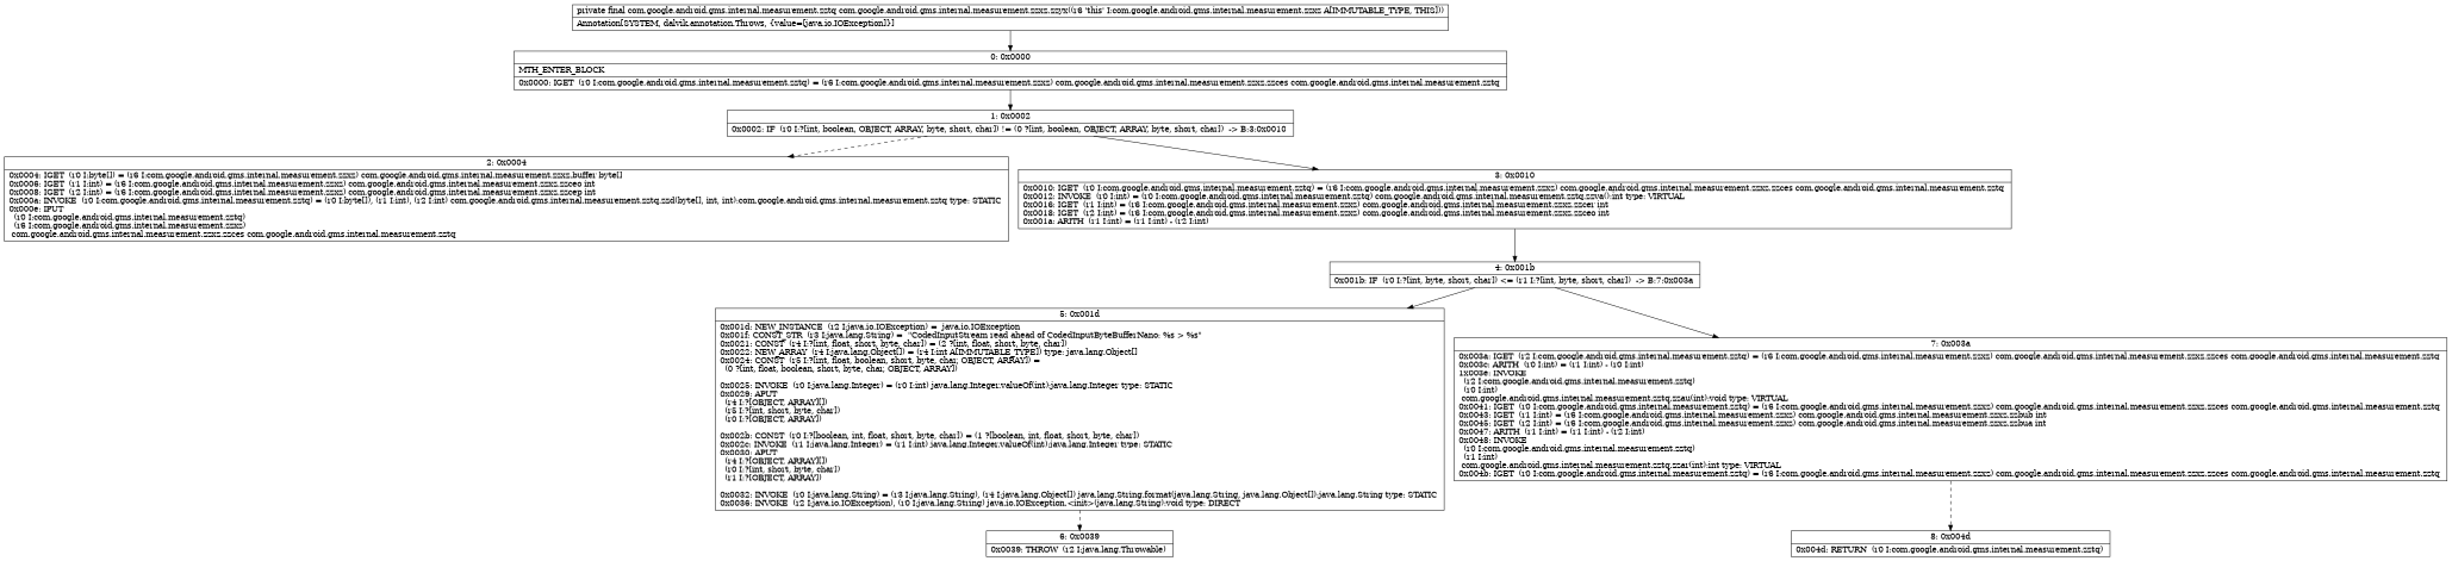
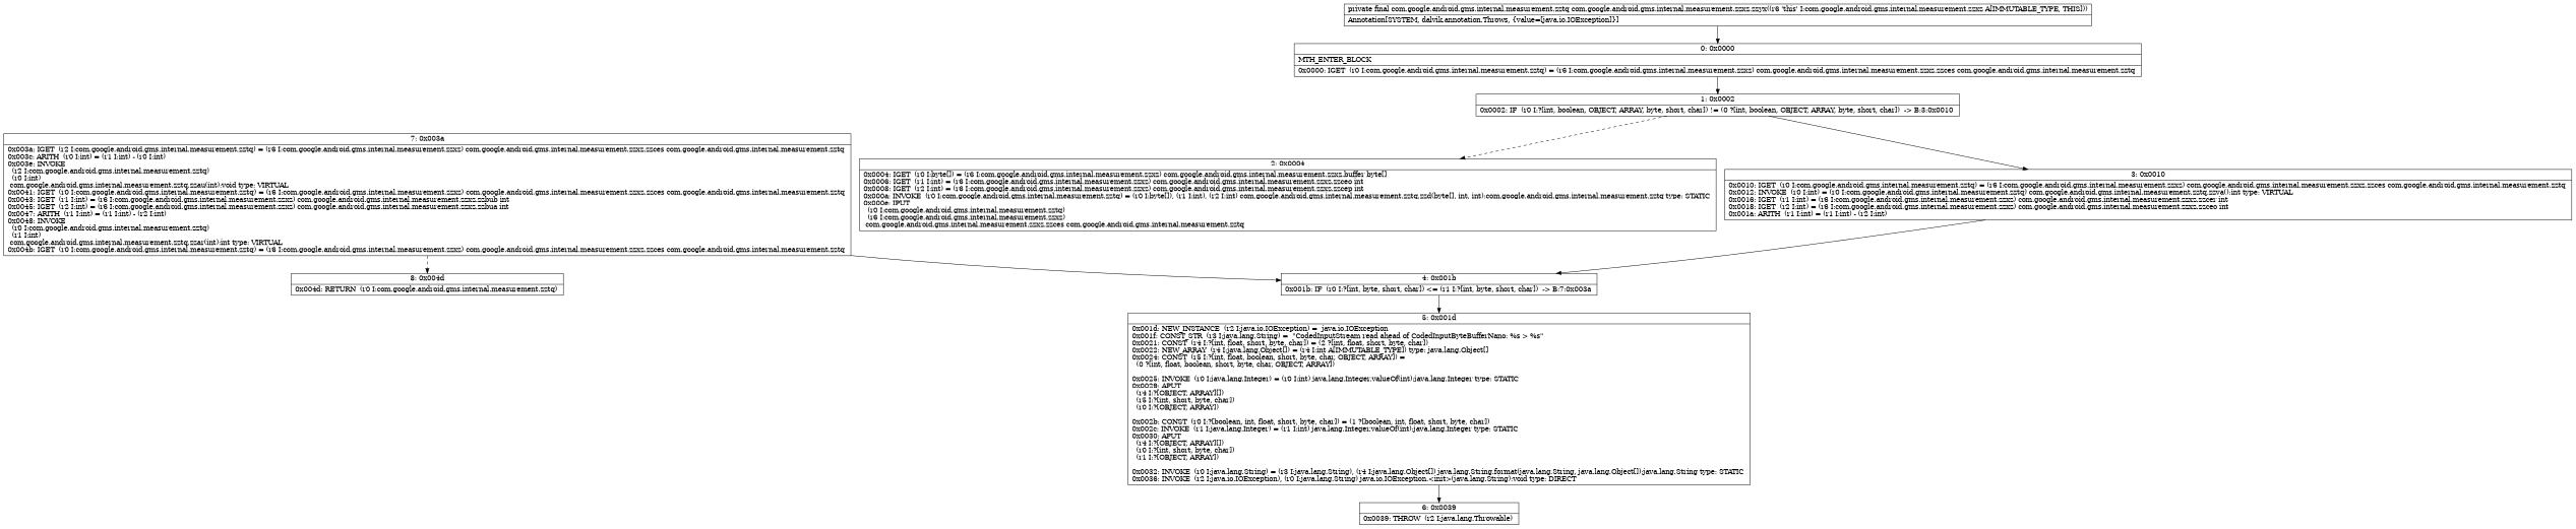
  digraph {
    node [shape=record]
    n1 [label="{0\:\ 0x0000|MTH_ENTER_BLOCK\l|0x0000: IGET  (r0 I:com.google.android.gms.internal.measurement.zztq) = (r6 I:com.google.android.gms.internal.measurement.zzxz) com.google.android.gms.internal.measurement.zzxz.zzces com.google.android.gms.internal.measurement.zztq \l}"]
    n2 [label="{1\:\ 0x0002|0x0002: IF  (r0 I:?[int, boolean, OBJECT, ARRAY, byte, short, char]) != (0 ?[int, boolean, OBJECT, ARRAY, byte, short, char])  \-\> B:3:0x0010 \l}"]
    n3 [label="{2\:\ 0x0004|0x0004: IGET  (r0 I:byte[]) = (r6 I:com.google.android.gms.internal.measurement.zzxz) com.google.android.gms.internal.measurement.zzxz.buffer byte[] \l0x0006: IGET  (r1 I:int) = (r6 I:com.google.android.gms.internal.measurement.zzxz) com.google.android.gms.internal.measurement.zzxz.zzceo int \l0x0008: IGET  (r2 I:int) = (r6 I:com.google.android.gms.internal.measurement.zzxz) com.google.android.gms.internal.measurement.zzxz.zzcep int \l0x000a: INVOKE  (r0 I:com.google.android.gms.internal.measurement.zztq) = (r0 I:byte[]), (r1 I:int), (r2 I:int) com.google.android.gms.internal.measurement.zztq.zzd(byte[], int, int):com.google.android.gms.internal.measurement.zztq type: STATIC \l0x000e: IPUT  \l  (r0 I:com.google.android.gms.internal.measurement.zztq)\l  (r6 I:com.google.android.gms.internal.measurement.zzxz)\l com.google.android.gms.internal.measurement.zzxz.zzces com.google.android.gms.internal.measurement.zztq \l}"]
    n4 [label="{3\:\ 0x0010|0x0010: IGET  (r0 I:com.google.android.gms.internal.measurement.zztq) = (r6 I:com.google.android.gms.internal.measurement.zzxz) com.google.android.gms.internal.measurement.zzxz.zzces com.google.android.gms.internal.measurement.zztq \l0x0012: INVOKE  (r0 I:int) = (r0 I:com.google.android.gms.internal.measurement.zztq) com.google.android.gms.internal.measurement.zztq.zzva():int type: VIRTUAL \l0x0016: IGET  (r1 I:int) = (r6 I:com.google.android.gms.internal.measurement.zzxz) com.google.android.gms.internal.measurement.zzxz.zzcer int \l0x0018: IGET  (r2 I:int) = (r6 I:com.google.android.gms.internal.measurement.zzxz) com.google.android.gms.internal.measurement.zzxz.zzceo int \l0x001a: ARITH  (r1 I:int) = (r1 I:int) \- (r2 I:int) \l}"]
    n5 [label="{4\:\ 0x001b|0x001b: IF  (r0 I:?[int, byte, short, char]) \<= (r1 I:?[int, byte, short, char])  \-\> B:7:0x003a \l}"]
    n6 [label="{5\:\ 0x001d|0x001d: NEW_INSTANCE  (r2 I:java.io.IOException) =  java.io.IOException \l0x001f: CONST_STR  (r3 I:java.lang.String) =  \"CodedInputStream read ahead of CodedInputByteBufferNano: %s \> %s\" \l0x0021: CONST  (r4 I:?[int, float, short, byte, char]) = (2 ?[int, float, short, byte, char]) \l0x0022: NEW_ARRAY  (r4 I:java.lang.Object[]) = (r4 I:int A[IMMUTABLE_TYPE]) type: java.lang.Object[] \l0x0024: CONST  (r5 I:?[int, float, boolean, short, byte, char, OBJECT, ARRAY]) = \l  (0 ?[int, float, boolean, short, byte, char, OBJECT, ARRAY])\l \l0x0025: INVOKE  (r0 I:java.lang.Integer) = (r0 I:int) java.lang.Integer.valueOf(int):java.lang.Integer type: STATIC \l0x0029: APUT  \l  (r4 I:?[OBJECT, ARRAY][])\l  (r5 I:?[int, short, byte, char])\l  (r0 I:?[OBJECT, ARRAY])\l \l0x002b: CONST  (r0 I:?[boolean, int, float, short, byte, char]) = (1 ?[boolean, int, float, short, byte, char]) \l0x002c: INVOKE  (r1 I:java.lang.Integer) = (r1 I:int) java.lang.Integer.valueOf(int):java.lang.Integer type: STATIC \l0x0030: APUT  \l  (r4 I:?[OBJECT, ARRAY][])\l  (r0 I:?[int, short, byte, char])\l  (r1 I:?[OBJECT, ARRAY])\l \l0x0032: INVOKE  (r0 I:java.lang.String) = (r3 I:java.lang.String), (r4 I:java.lang.Object[]) java.lang.String.format(java.lang.String, java.lang.Object[]):java.lang.String type: STATIC \l0x0036: INVOKE  (r2 I:java.io.IOException), (r0 I:java.lang.String) java.io.IOException.\<init\>(java.lang.String):void type: DIRECT \l}"]
-   n7 [label="{7\:\ 0x003a|0x003a: IGET  (r2 I:com.google.android.gms.internal.measurement.zztq) = (r6 I:com.google.android.gms.internal.measurement.zzxz) com.google.android.gms.internal.measurement.zzxz.zzces com.google.android.gms.internal.measurement.zztq \l0x003c: ARITH  (r0 I:int) = (r1 I:int) \- (r0 I:int) \l1x003e: INVOKE  \l  (r2 I:com.google.android.gms.internal.measurement.zztq)\l  (r0 I:int)\l com.google.android.gms.internal.measurement.zztq.zzau(int):void type: VIRTUAL \l0x0041: IGET  (r0 I:com.google.android.gms.internal.measurement.zztq) = (r6 I:com.google.android.gms.internal.measurement.zzxz) com.google.android.gms.internal.measurement.zzxz.zzces com.google.android.gms.internal.measurement.zztq \l0x0043: IGET  (r1 I:int) = (r6 I:com.google.android.gms.internal.measurement.zzxz) com.google.android.gms.internal.measurement.zzxz.zzbub int \l0x0045: IGET  (r2 I:int) = (r6 I:com.google.android.gms.internal.measurement.zzxz) com.google.android.gms.internal.measurement.zzxz.zzbua int \l0x0047: ARITH  (r1 I:int) = (r1 I:int) \- (r2 I:int) \l0x0048: INVOKE  \l  (r0 I:com.google.android.gms.internal.measurement.zztq)\l  (r1 I:int)\l com.google.android.gms.internal.measurement.zztq.zzar(int):int type: VIRTUAL \l0x004b: IGET  (r0 I:com.google.android.gms.internal.measurement.zztq) = (r6 I:com.google.android.gms.internal.measurement.zzxz) com.google.android.gms.internal.measurement.zzxz.zzces com.google.android.gms.internal.measurement.zztq \l}"]
+   n7 [label="{7\:\ 0x003a|0x003a: IGET  (r2 I:com.google.android.gms.internal.measurement.zztq) = (r6 I:com.google.android.gms.internal.measurement.zzxz) com.google.android.gms.internal.measurement.zzxz.zzces com.google.android.gms.internal.measurement.zztq \l0x003c: ARITH  (r0 I:int) = (r1 I:int) \- (r0 I:int) \l0x003e: INVOKE  \l  (r2 I:com.google.android.gms.internal.measurement.zztq)\l  (r0 I:int)\l com.google.android.gms.internal.measurement.zztq.zzau(int):void type: VIRTUAL \l0x0041: IGET  (r0 I:com.google.android.gms.internal.measurement.zztq) = (r6 I:com.google.android.gms.internal.measurement.zzxz) com.google.android.gms.internal.measurement.zzxz.zzces com.google.android.gms.internal.measurement.zztq \l0x0043: IGET  (r1 I:int) = (r6 I:com.google.android.gms.internal.measurement.zzxz) com.google.android.gms.internal.measurement.zzxz.zzbub int \l0x0045: IGET  (r2 I:int) = (r6 I:com.google.android.gms.internal.measurement.zzxz) com.google.android.gms.internal.measurement.zzxz.zzbua int \l0x0047: ARITH  (r1 I:int) = (r1 I:int) \- (r2 I:int) \l0x0048: INVOKE  \l  (r0 I:com.google.android.gms.internal.measurement.zztq)\l  (r1 I:int)\l com.google.android.gms.internal.measurement.zztq.zzar(int):int type: VIRTUAL \l0x004b: IGET  (r0 I:com.google.android.gms.internal.measurement.zztq) = (r6 I:com.google.android.gms.internal.measurement.zzxz) com.google.android.gms.internal.measurement.zzxz.zzces com.google.android.gms.internal.measurement.zztq \l}"]
    n8 [label="{6\:\ 0x0039|0x0039: THROW  (r2 I:java.lang.Throwable) \l}"]
    n9 [label="{8\:\ 0x004d|0x004d: RETURN  (r0 I:com.google.android.gms.internal.measurement.zztq) \l}"]
    n10 [label="{private final com.google.android.gms.internal.measurement.zztq com.google.android.gms.internal.measurement.zzxz.zzyx((r6 'this' I:com.google.android.gms.internal.measurement.zzxz A[IMMUTABLE_TYPE, THIS]))  | Annotation[SYSTEM, dalvik.annotation.Throws, \{value=[java.io.IOException]\}]\l}"]
    n1 -> n2
    n2 -> n3 [style=dashed]
    n2 -> n4
    n4 -> n5
    n5 -> n6 [style=solid]
-   n5 -> n7
-   n6 -> n8 [style=dashed]
+   n7 -> n5
+   n6 -> n8
    n7 -> n9 [style=dashed]
    n10 -> n1
  }
